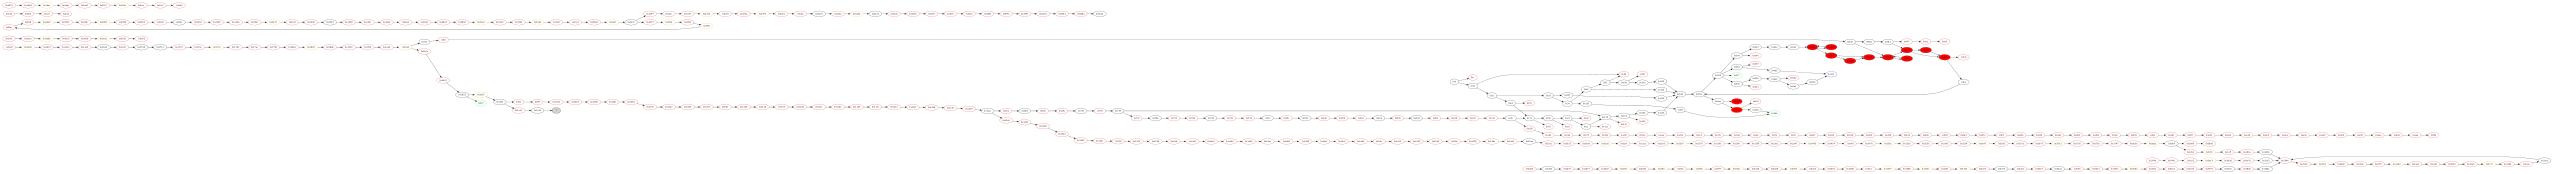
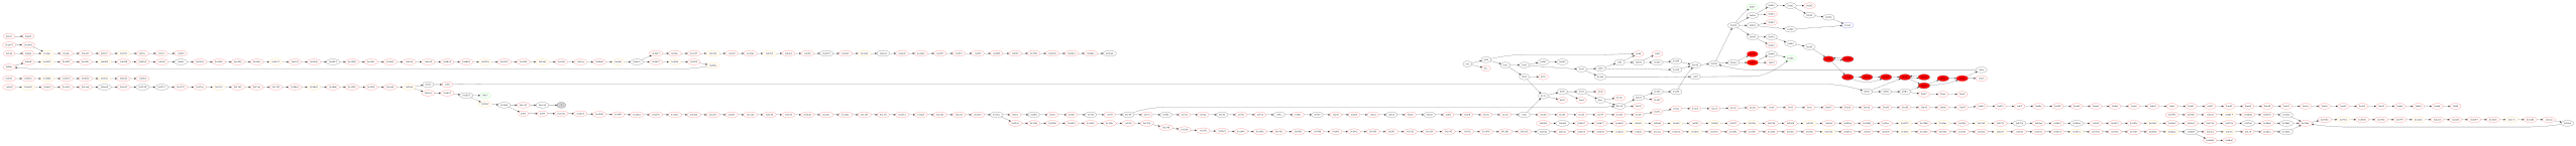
  strict digraph {
    fontname="IBM Plex Sans"
    rankdir=LR
    node [fillcolor=white fontname="IBM Plex Sans" style=filled color=red]
    edge [fontname="IBM Plex Sans"]
    "0x51" [color=""]
    "0x20b" [color=""]
    "0x5d"
    "0x223" [color=""]
    "0x21f"
    "0x4ff" [color=""]
    "0x1bb" [color=green]
    "0xc4d" [color=""]
    "0x7a" [color=""]
    "0xc58"
    "0x96" [color=""]
    "0x92"
    "0xc63"
    "0xcaa"
    "0xcb5"
    "0xcc0"
    "0x3ce" [color=""]
    "0x59e" [color=""]
    "0x525" [color=""]
    "0x3ea" [color=""]
    "0x3db6" [color=orange]
    "0x3dc5"
    "0x3de0"
    "0x2c7c" [color=orange]
    "0x2be5"
    "0x2c8b"
    "0xd43"
    "0xd4e"
    "0xd59"
    "0x644" [color=""]
    "0x2a9" [color=""]
    "0x2fa" [fillcolor=red color=""]
    "0x342" [fillcolor=red color=""]
    "0x35d" [fillcolor=red color=""]
    "0x367" [fillcolor=red color=""]
    "0x377" [fillcolor=red color=""]
    "0x6d8" [color=""]
    "0x6c1"
    "0x6f1"
    "0xa45"
    "0xb05"
    "0xba4"
    "0x45" [color=""]
    "0x1ed" [color=""]
    "0x50e" [color=""]
    "0x759" [color=""]
    "0x76f"
    "0x120" [color=""]
    "0x78a" [color=""]
    "0x133" [color=""]
    "0x12f"
    "0x2cb2" [color=""]
    "0x2ca6"
    "0x2946"
    "0xa5"
    "0xa9" [color=""]
    "0xc8"
    "0xcc" [color=""]
    "0x14d9"
    "0x14fd"
    "0x1512"
    "0x294b"
    "0x29c1" [color=orange]
    "0x3fad"
    "0x3fc8"
    "0x4012" [color=orange]
    "0xeb5"
    "0xee6"
    "0xf0d"
    "0x4417" [color=orange]
    "0x451f"
    "0x454b"
    "0x686"
    "0x6a7"
    "0x6bd"
    "0x1483"
    "0x1498"
    "0x14af"
    "0x1376"
    "0x1398"
    "0x13af"
    "0x3363" [color=orange]
    "0x3372"
    "0x347e" [color=""]
    "0xd2d"
    "0xd38"
    "0x1023"
    "0x1038"
    "0x104f"
    "0xc6e"
    "0xc79"
    "0xc84"
    "0x2ad3" [color=orange]
    "0x29f7"
    "0x2ae2"
    "0x4f27"
    "0x4f37"
    "0x4f42"
    "0xde7"
    "0xdf7"
    "0xe02"
    "0x4089" [color=orange]
    "0x403c"
    "0x4098"
    "0x492a" [color=orange]
    "0x489d"
    "0x4939"
    "0xe0d"
    "0xe18"
    "0x3c32" [color=""]
    "0xbc5" [color=""]
    "0xbc8"
    "0xbd2" [color=""]
    "0x2d57"
    "0x2d77"
    "0x2dd2"
    "0x304" [fillcolor=red color=""]
    "0x314" [fillcolor=red color=""]
    "0x329" [fillcolor=red color=""]
    "0x1120"
    "0x1138"
    "0x1193"
    "0x1708" [color=""]
    "0x1711" [color=""]
    "0x1737"
    "0x3e3b"
    "0x3e56"
    "0x720" [color=""]
    "0x6fb"
    "0x739"
    "0xd74"
    "0xd7f"
    "0xd8a"
    "0x4a7e" [color=""]
    "0x3e79"
    "0x4a99"
    "0x3f16" [color=orange]
    "0x4bac"
    "0x534" [color=""]
    "0x2d" [color=""]
    "0x39" [color=""]
    "0x1d7" [color=""]
    "0x1e3" [color=""]
    "0x459" [color=""]
    "0x145b"
    "0x146e"
    "0x21a0" [color=orange]
    "0x20de"
    "0x21af"
    "0x16d3" [color=""]
    "0x16f4"
    "0x1529"
    "0x3f9e" [color=orange]
    "0x3f25"
    "0x17d1"
    "0x17ec"
    "0x17f8"
    "0xd69"
    "0x40b3"
    "0x40c0"
    "0x4f80"
    "0x4f93"
    "0x41d0"
    "0x4236"
    "0x43bc"
    "0x2afd"
    "0x2b09"
    "0xc8f"
    "0x91c" [color=""]
    "0x93d"
    "0x952" [color=""]
    "0x49af"
    "0x49ca"
    "0x49e8"
    "0x38c" [fillcolor=red color=""]
    "0x3a5" [color=brown fillcolor=red]
    "0x234" [color=""]
    "0x156" [color=""]
    "0x152"
    "0x4954"
    "0x34f3"
    "0x3517"
    "0x357a"
    "0xddc"
    "0x1b53" [color=""]
    "0x1be7" [color=orange]
    "0xfc7" [color=green]
    "0x1bf6" [color=""]
    "0x190f"
    "0x1a60"
    "0x1b1d" [color=orange]
    "0x174c"
    "0x165f"
    "0x167a"
    "0x16cb"
    "0x62" [color=""]
    "0x76"
    "0x17c2" [color=orange]
    "0x4d1f"
    "0x4d3a"
    "0x4d92" [color=orange]
    "0xd12"
    "0xd1d"
    "0x913"
    "0x2454"
    "0x246f"
    "0x247b"
    "0x21ca"
    "0x21d6"
    "0x2267" [color=orange]
    "0x49a0" [color=orange]
    "0x30a3"
    "0x30be"
    "0x3188"
    "0x1fc7"
    "0x1fd3"
    "0x660"
    "0x459d"
    "0x45e3"
    "0x4626"
    "0x1f7" [color=green]
    "0x53e" [color=""]
    "0x463" [color=""]
    "0x240" [color=""]
    "0x590" [color=""]
    "0x544"
    "0x469"
    "0x4b5" [color=""]
    "0x292" [color=""]
    "0x246"
    "0xe23"
    "0xe2e"
    "0x4593" [color=""]
    "0x134c"
    "0x135f"
    "0x35d2" [color=orange]
    "0x35e1"
    "0x36e1"
    "0x4dd7" [color=""]
    "0x4e42"
    "0x4e4b" [color=orange]
    "0xccb"
    "0xcd6"
    "0xce6"
    "0x1e1" [color=blue]
    "0x2e7e" [color=orange]
    "0x2e8d"
    "0x4021"
    "0x2ef3" [color=orange]
    "0x2f02"
    "0x2023"
    "0xf97"
    "0xfac"
    "0xfc3"
    "0x10a7"
    "0x10d2"
    "0x10e7"
    "0xdbb"
    "0xdc6"
    "0xdd1"
    "0xe6a"
    "0x13e9"
    "0x1444"
    "0x4ed3"
    "0x11" [color=""]
    "0x1c" [color=""]
    "0x273b"
    "0x2747"
    "0x282b"
    "0x5042"
    "0x5053"
    "0x508a"
    "0x59b" [color=""]
    "0x448" [color=""]
    "0x201c"
    "0x1545"
    "0x155c"
    "0xd95"
    "0xda0"
    "0xdab"
    "0xcf1"
    "0xcfc"
    "0xd07"
    "0x1fac"
    "0x4da1"
    "0x4dbc"
    "0x4d10" [color=orange]
    "0x32fd"
    "0x13d1"
    "0xe54"
    "0xe5f"
    "0xe3e"
    "0xe49"
    "0x2f68" [color=orange]
    "0x2f77"
    "0x301e" [color=orange]
    "0x4598"
    "0xf11" [color=""]
    "0x1b2c"
    "0xf3c"
    "0x1b47"
    "0x2d4d" [color=""]
    "0x4ea2" [color=""]
    "0x4ec8"
    "0x7a3"
    "0x7ad"
    "0x11a8"
    "0x11bd"
    "0x1010"
    "0x1578"
    "0x3726"
    "0x379b"
    "0x37ab" [color=""]
    "0x2656"
    "0x2671"
    "0x267d"
    "0x12f6"
    "0x130b"
    "0x1320"
    "0x1213"
    "0x122f"
    "0x1244"
    "0x1903"
    "0x7d2" [color=""]
    "0x7eb"
    "0x3094" [color=orange]
    "0x384e"
    "0x3861" [color=""]
    "0x2445" [color=orange]
    "0x18e8"
    "0x29d0"
    "0x3b7b"
    "0x34ae"
    "0x34b7"
    "0x34da" [color=""]
    "0x3e2c" [color=orange]
    "0x125c"
    "0x12b7"
    "0xf45" [color=""]
    "0xf68" [color=""]
    "0x4f9b"
    "0x28aa" [color=orange]
    "0x28b9" [color=""]
    "0x28d4"
    "0x1cb4"
    "0x1335"
    "0x2276"
    "0x2291"
    "0x4a6f" [color=orange]
    "0x229c"
    "0x29eb"
    "0x302d"
    "0x3048"
    "0x4634"
    "0x4842"
    "0x2647" [color=orange]
    "0xff1"
    "0x1c11"
    "0x5e9" [color=""]
    "0x18d9" [color=orange]
    "0x10fe"
    "0x28e0"
    "0x5a2" [color=""]
    "0x1c1d" [color=""]
    "?" [fillcolor="" color=""]
    "0x158d"
    "0x15a2"
    "0x15ba" [color=""]
    "0x1cff"
    "0x1d1a"
    "0x1d26" [color=""]
    "0x250c" [color=orange]
    "0x251b"
    "0x2536"
    "0x22f8"
    "0x23ec"
    "0x23f4"
    "0x1f9d" [color=orange]
    "0x14c2"
    "0x2541"
    "0x25a4"
    "0x107b"
    "0x0" [color=""]
    "0xd"
    "0x5b2"
    "0x1f27"
    "0x31cd"
    "0xff9"
    "0x1650" [color=orange]
    "0x3c5"
    "0x32ee" [color=orange]
    "0x3288"
    "0x1cf0" [color=orange]
    "0x160f"
    "0x1064"
    "0x3c8d"
    "0x3d16"
    "0xc42"
    "0xbfe"
    "0x1ed7"
    "0x4c07"
    "0x3279" [color=orange]
    "0x11c"
    "0x11fc"
    "0x42f" [fillcolor=red]
    "0xc08"
    "0xc31"
    "0x433" [color=orange fillcolor=red]
    "0x43f"
    "0x2d05"
    "0x39f6"
    "0x3a51"
    "0x3b19" [color=orange]
    "0x399e"
    "0x3b28"
    "0xf81" [color=""]
    "0x11d2"
    "0x11e9"
    "0x2711" [color=orange]
    "0x2720"
    "0x12e1"
    "0x1ead" [color=orange]
    "0x1e18"
    "0x1ebc"
    "0x1863"
    "0x12cc" [color=""]
    "0x50a4" [color=""]
    "0x1d79"
    "0x40fd" [color=""]
    "0xc9a"
    "0x4165"
    "0x51" -> "0x20b"
    "0x51" -> "0x5d"
    "0x20b" -> "0x223"
    "0x20b" -> "0x21f"
    "0x223" -> "0x534"
    "0x4ff" -> "0x1bb"
    "0xc4d" -> "0x7a"
    "0xc4d" -> "0xc58"
    "0x7a" -> "0x96"
    "0x7a" -> "0x92"
    "0xc58" -> "0xc63"
    "0x96" -> "0xa5"
    "0x96" -> "0xa9"
    "0xc63" -> "0xc6e"
    "0xcaa" -> "0xcb5"
    "0xcb5" -> "0xcc0"
    "0xcc0" -> "0xccb"
    "0x3ce" -> "0x59e"
    "0x59e" -> "0x525"
    "0x59e" -> "0x3ea"
    "0x525" -> "0x1f7"
    "0x525" -> "0x53e"
    "0x525" -> "0x463"
    "0x525" -> "0x240"
    "0x3ea" -> "0x42f"
    "0x3ea" -> "0x433"
    "0x3db6" -> "0x3dc5"
    "0x3dc5" -> "0x3de0"
    "0x3de0" -> "0x3e2c"
    "0x2c7c" -> "0x2c8b"
    "0x2be5" -> "0x2c7c"
    "0x2c8b" -> "0x2ca6"
    "0xd43" -> "0xd4e"
    "0xd4e" -> "0xd59"
    "0xd59" -> "0xd69"
    "0x644" -> "0x2a9"
    "0x2a9" -> "0x2fa"
    "0x2fa" -> "0x304"
    "0x2fa" -> "0x314"
    "0x342" -> "0x35d"
    "0x35d" -> "0x367"
    "0x35d" -> "0x377"
    "0x367" -> "0x35d"
    "0x377" -> "0x38c"
    "0x377" -> "0x3a5"
    "0x6d8" -> "0x6f1"
    "0x6c1" -> "0x6d8"
    "0x6f1" -> "0x6fb"
    "0xa45" -> "0xb05"
    "0xb05" -> "0xba4"
    "0xba4" -> "0xbc5"
    "0x45" -> "0x51"
    "0x45" -> "0x1ed"
    "0x1ed" -> "0x50e"
    "0x50e" -> "0x59e"
    "0x759" -> "0x76f"
    "0x759" -> "0x120"
    "0x76f" -> "0x78a"
    "0x120" -> "0x133"
    "0x120" -> "0x12f"
    "0x78a" -> "0x7a3"
    "0x133" -> "0x156"
    "0x133" -> "0x152"
    "0x2cb2" -> "0x2946"
    "0x2ca6" -> "0x2cb2"
    "0x2946" -> "0x294b"
    "0xa9" -> "0xc8"
    "0xa9" -> "0xcc"
    "0xcc" -> "0x120"
    "0xcc" -> "0x11c"
    "0x14d9" -> "0x14fd"
    "0x14fd" -> "0x1512"
    "0x1512" -> "0x1529"
    "0x294b" -> "0x29c1"
    "0x29c1" -> "0x29d0"
    "0x3fad" -> "0x3fc8"
    "0x3fc8" -> "0x4012"
    "0x4012" -> "0x4021"
    "0xeb5" -> "0xee6"
    "0xee6" -> "0xf0d"
    "0x4417" -> "0x451f"
    "0x451f" -> "0x454b"
    "0x454b" -> "0x4593"
-   "0x686" -> "0x6a7"
+   "0x686" -> "0x1ead"
    "0x6a7" -> "0x6bd"
    "0x1483" -> "0x1498"
    "0x1498" -> "0x14af"
    "0x14af" -> "0x14c2"
    "0x1376" -> "0x1398"
    "0x1398" -> "0x13af"
    "0x13af" -> "0x13d1"
    "0x3363" -> "0x3372"
    "0x3372" -> "0x347e"
    "0x347e" -> "0x34ae"
    "0xd2d" -> "0xd38"
    "0xd38" -> "0xd43"
    "0x1023" -> "0x1038"
    "0x1038" -> "0x104f"
    "0x104f" -> "0x1064"
    "0xc6e" -> "0xc79"
    "0xc79" -> "0xc84"
    "0xc84" -> "0xc8f"
    "0x2ad3" -> "0x2ae2"
    "0x29f7" -> "0x2ad3"
    "0x2ae2" -> "0x2afd"
    "0x4f27" -> "0x4f37"
    "0x4f37" -> "0x4f42"
    "0x4f42" -> "0x4f80"
    "0xde7" -> "0xdf7"
    "0xdf7" -> "0xe02"
    "0xe02" -> "0xe0d"
    "0x4089" -> "0x4098"
    "0x403c" -> "0x4089"
    "0x4098" -> "0x40b3"
    "0x492a" -> "0x4939"
    "0x489d" -> "0x492a"
    "0x4939" -> "0x4954"
    "0xe0d" -> "0xe18"
    "0xe18" -> "0xe23"
    "0x3c32" -> "0x2946"
    "0xbc5" -> "0xbc8"
    "0xbc8" -> "0xbd2"
    "0xbd2" -> "0xbfe"
    "0x2d57" -> "0x2d77"
    "0x2d77" -> "0x2dd2"
    "0x2dd2" -> "0x2e7e"
    "0x304" -> "0x2fa"
    "0x314" -> "0x342"
    "0x314" -> "0x329"
    "0x329" -> "0x342"
    "0x1120" -> "0x1138"
    "0x1138" -> "0x1193"
    "0x1193" -> "0x11a8"
    "0x1708" -> "0x1711"
    "0x1711" -> "0x1737"
    "0x1737" -> "0x174c"
    "0x3e3b" -> "0x3e56"
    "0x720" -> "0x739"
    "0x6fb" -> "0x720"
    "0x739" -> "0x759"
    "0xd74" -> "0xd7f"
    "0xd7f" -> "0xd8a"
    "0xd8a" -> "0xd95"
    "0x4a7e" -> "0x3e79"
    "0x4a7e" -> "0x4a99"
    "0x3e79" -> "0x3f16"
    "0x4a99" -> "0x4bac"
    "0x3f16" -> "0x3f25"
    "0x4bac" -> "0x4c07"
    "0x534" -> "0x50e"
    "0x2d" -> "0x39"
    "0x2d" -> "0x1d7"
    "0x39" -> "0x45"
    "0x39" -> "0x1e3"
    "0x1d7" -> "0x459"
    "0x1e3" -> "0x4ff"
-   "0x459" -> "0x50e"
    "0x145b" -> "0x146e"
    "0x146e" -> "0x1483"
    "0x21a0" -> "0x21af"
    "0x20de" -> "0x21a0"
    "0x21af" -> "0x21ca"
    "0x16d3" -> "0x16f4"
    "0x16f4" -> "0x1708"
    "0x1529" -> "0x1545"
    "0x3f9e" -> "0x3fad"
    "0x3f25" -> "0x3f9e"
    "0x17d1" -> "0x17ec"
    "0x17ec" -> "0x17f8"
    "0x17f8" -> "0x1863"
    "0xd69" -> "0xd74"
    "0x40b3" -> "0x40c0"
    "0x40c0" -> "0x40fd"
    "0x4f80" -> "0x4f93"
    "0x4f93" -> "0x4f9b"
    "0x41d0" -> "0x4236"
    "0x4236" -> "0x43bc"
    "0x43bc" -> "0x4417"
    "0x2afd" -> "0x2b09"
    "0x2b09" -> "0x2be5"
    "0xc8f" -> "0xc9a"
    "0x91c" -> "0x93d"
    "0x93d" -> "0x952"
    "0x952" -> "0xa45"
    "0x49af" -> "0x49ca"
    "0x49ca" -> "0x49e8"
    "0x49e8" -> "0x4a6f"
    "0x38c" -> "0x3a5"
    "0x3a5" -> "0x3ce"
    "0x3a5" -> "0x3c5"
    "0x234" -> "0x50e"
    "0x156" -> "0x234"
    "0x4954" -> "0x49a0"
    "0x34f3" -> "0x3517"
    "0x3517" -> "0x357a"
    "0x357a" -> "0x35d2"
    "0xddc" -> "0xde7"
    "0x1b53" -> "0x1be7"
    "0x1b53" -> "0xfc7"
    "0x1be7" -> "0x1bf6"
    "0x1bf6" -> "0xff1"
    "0x1bf6" -> "0x1c11"
    "0x190f" -> "0x1a60"
    "0x1a60" -> "0x1b1d"
    "0x1b1d" -> "0xf11"
    "0x1b1d" -> "0x1b2c"
    "0x174c" -> "0x17c2"
    "0x165f" -> "0x167a"
    "0x167a" -> "0x16cb"
    "0x16cb" -> "0x16d3"
    "0x62" -> "0x7a"
    "0x62" -> "0x76"
    "0x17c2" -> "0x17d1"
    "0x4d1f" -> "0x4d3a"
    "0x4d3a" -> "0x4d92"
    "0x4d92" -> "0x4da1"
    "0xd12" -> "0xd1d"
    "0xd1d" -> "0xd2d"
    "0x913" -> "0x91c"
    "0x2454" -> "0x246f"
    "0x246f" -> "0x247b"
    "0x247b" -> "0x250c"
    "0x21ca" -> "0x21d6"
    "0x21d6" -> "0x2267"
    "0x2267" -> "0x2276"
    "0x49a0" -> "0x49af"
    "0x30a3" -> "0x30be"
    "0x30be" -> "0x3188"
    "0x3188" -> "0x31cd"
    "0x1fc7" -> "0x1fd3"
    "0x660" -> "0x686"
    "0x459d" -> "0x45e3"
    "0x45e3" -> "0x4626"
    "0x4626" -> "0x4634"
    "0x53e" -> "0x590"
    "0x53e" -> "0x544"
    "0x463" -> "0x469"
    "0x463" -> "0x4b5"
    "0x240" -> "0x292"
    "0x240" -> "0x246"
    "0x590" -> "0x5a2"
    "0x4b5" -> "0x1e1"
    "0x292" -> "0x644"
    "0xe23" -> "0xe2e"
    "0xe2e" -> "0xe3e"
    "0x4593" -> "0x4598"
    "0x134c" -> "0x135f"
    "0x135f" -> "0x1376"
    "0x35d2" -> "0x35e1"
    "0x35e1" -> "0x36e1"
    "0x36e1" -> "0x3726"
    "0x4dd7" -> "0x4e42"
    "0x4e42" -> "0x4e4b"
    "0x4e4b" -> "0x4ea2"
    "0xccb" -> "0xcd6"
    "0xcd6" -> "0xce6"
    "0xce6" -> "0xcf1"
    "0x2e7e" -> "0x2e8d"
    "0x2e8d" -> "0x2ef3"
    "0x4021" -> "0x403c"
    "0x2ef3" -> "0x2f02"
    "0x2f02" -> "0x2f68"
    "0x2023" -> "0x20de"
    "0xf97" -> "0xfac"
    "0xfac" -> "0xfc3"
    "0x10a7" -> "0x10d2"
    "0x10d2" -> "0x10e7"
    "0x10e7" -> "0x10fe"
    "0xdbb" -> "0xdc6"
    "0xdc6" -> "0xdd1"
    "0xdd1" -> "0xddc"
    "0xe6a" -> "0xeb5"
    "0x13e9" -> "0x1444"
    "0x1444" -> "0x145b"
    "0x4ed3" -> "0x4f27"
    "0x11" -> "0x5d"
    "0x11" -> "0x1c"
    "0x1c" -> "0x2d"
    "0x1c" -> "0x62"
    "0x273b" -> "0x2747"
    "0x2747" -> "0x282b"
    "0x282b" -> "0x28aa"
    "0x5042" -> "0x5053"
    "0x5053" -> "0x508a"
    "0x508a" -> "0x50a4"
    "0x59b" -> "0x1e1"
    "0x448" -> "0x1bb"
    "0x201c" -> "0x2023"
    "0x1545" -> "0x155c"
    "0x155c" -> "0x1578"
    "0xd95" -> "0xda0"
    "0xda0" -> "0xdab"
    "0xdab" -> "0xdbb"
    "0xcf1" -> "0xcfc"
    "0xcfc" -> "0xd07"
    "0xd07" -> "0xd12"
    "0x1fac" -> "0x1fc7"
    "0x4da1" -> "0x4dbc"
    "0x4dbc" -> "0x4dd7"
    "0x4d10" -> "0x4d1f"
    "0x32fd" -> "0x3363"
    "0x13d1" -> "0x13e9"
    "0xe54" -> "0xe5f"
    "0xe5f" -> "0xe6a"
    "0xe3e" -> "0xe49"
    "0xe49" -> "0xe54"
    "0x2f68" -> "0x2f77"
    "0x2f77" -> "0x301e"
    "0x301e" -> "0x302d"
    "0x4598" -> "0x459d"
    "0xf11" -> "0xf3c"
    "0x1b2c" -> "0x1b47"
    "0xf3c" -> "0xf45"
    "0x1b47" -> "0x1b53"
    "0x2d4d" -> "0x2d57"
    "0x4ea2" -> "0x4ec8"
    "0x4ec8" -> "0x4ed3"
    "0x7a3" -> "0x7ad"
    "0x7ad" -> "0x7d2"
    "0x11a8" -> "0x11bd"
    "0x11bd" -> "0x11d2"
    "0x1010" -> "0x1023"
    "0x1578" -> "0x158d"
    "0x3726" -> "0x379b"
    "0x379b" -> "0x37ab"
    "0x37ab" -> "0x384e"
    "0x2656" -> "0x2671"
    "0x2671" -> "0x267d"
    "0x267d" -> "0x2711"
    "0x12f6" -> "0x130b"
    "0x130b" -> "0x1320"
    "0x1320" -> "0x1335"
    "0x1213" -> "0x122f"
    "0x122f" -> "0x1244"
    "0x1244" -> "0x125c"
    "0x1903" -> "0x190f"
    "0x7d2" -> "0x7eb"
    "0x7eb" -> "0x913"
    "0x3094" -> "0x30a3"
    "0x384e" -> "0x3861"
    "0x3861" -> "0x2946"
    "0x2445" -> "0x2454"
    "0x18e8" -> "0x1903"
    "0x29d0" -> "0x29eb"
    "0x3b7b" -> "0x3c32"
    "0x34ae" -> "0x34b7"
    "0x34b7" -> "0x34da"
    "0x34da" -> "0x34f3"
    "0x3e2c" -> "0x3e3b"
    "0x125c" -> "0x12b7"
    "0x12b7" -> "0x12cc"
    "0xf45" -> "0x35d"
    "0xf45" -> "0xf68"
    "0xf68" -> "0xf81"
    "0x4f9b" -> "0x5042"
    "0x28aa" -> "0x28b9"
    "0x28b9" -> "0x28d4"
    "0x28b9" -> "0x1cb4"
    "0x28d4" -> "0x28e0"
    "0x1cb4" -> "0x1cf0"
    "0x1335" -> "0x134c"
    "0x2276" -> "0x2291"
    "0x2291" -> "0x229c"
    "0x4a6f" -> "0x4a7e"
    "0x229c" -> "0x22f8"
    "0x29eb" -> "0x29f7"
    "0x302d" -> "0x3048"
    "0x3048" -> "0x3094"
    "0x4634" -> "0x4842"
    "0x4842" -> "0x489d"
    "0x2647" -> "0x2656"
    "0xff1" -> "0xff9"
    "0x1c11" -> "0x1c1d"
    "0x5e9" -> "0x59b"
    "0x18d9" -> "0x18e8"
    "0x10fe" -> "0x1120"
    "0x5a2" -> "0x5e9"
    "0x5a2" -> "0x5b2"
    "0x1c1d" -> "?"
    "0x158d" -> "0x15a2"
    "0x15a2" -> "0x15ba"
    "0x15ba" -> "0x201c"
    "0x1cff" -> "0x1d1a"
    "0x1d1a" -> "0x1d26"
    "0x1d26" -> "0x2946"
    "0x250c" -> "0x251b"
    "0x251b" -> "0x2536"
    "0x2536" -> "0x2541"
    "0x22f8" -> "0x23ec"
    "0x23ec" -> "0x23f4"
    "0x23f4" -> "0x2445"
    "0x1f9d" -> "0x1fac"
    "0x14c2" -> "0x14d9"
    "0x2541" -> "0x25a4"
    "0x25a4" -> "0x2647"
    "0x107b" -> "0x10a7"
    "0x0" -> "0x11"
    "0x0" -> "0xd"
    "0x1f27" -> "0x1f9d"
    "0x31cd" -> "0x3279"
    "0xff9" -> "0x1010"
    "0x1650" -> "0x165f"
    "0x32ee" -> "0x32fd"
    "0x3288" -> "0x32ee"
    "0x1cf0" -> "0x1cff"
    "0x160f" -> "0x1650"
    "0x1064" -> "0x107b"
    "0x3c8d" -> "0x3d16"
    "0x3d16" -> "0x3db6"
    "0xc42" -> "0xc4d"
    "0xbfe" -> "0xc08"
    "0x1ed7" -> "0x1f27"
    "0x4c07" -> "0x4d10"
    "0x3279" -> "0x3288"
    "0x11fc" -> "0x1213"
    "0xc08" -> "0xc31"
    "0xc31" -> "0xc42"
    "0x433" -> "0x448"
    "0x433" -> "0x43f"
    "0x2d05" -> "0x2d4d"
    "0x39f6" -> "0x3a51"
    "0x3a51" -> "0x3b19"
    "0x3b19" -> "0x3b28"
    "0x399e" -> "0x39f6"
    "0x3b28" -> "0x3b7b"
    "0xf81" -> "0x377"
    "0xf81" -> "0xf97"
    "0x11d2" -> "0x11e9"
    "0x11e9" -> "0x11fc"
    "0x2711" -> "0x2720"
    "0x2720" -> "0x273b"
    "0x12e1" -> "0x12f6"
    "0x1ead" -> "0x1ebc"
    "0x1e18" -> "0x1ead"
    "0x1ebc" -> "0x1ed7"
    "0x1863" -> "0x18d9"
    "0x12cc" -> "0x6c1"
    "0x12cc" -> "0x12e1"
    "0x1d79" -> "0x1e18"
    "0x40fd" -> "0x4165"
    "0xc9a" -> "0xcaa"
    "0x4165" -> "0x41d0"
  }
